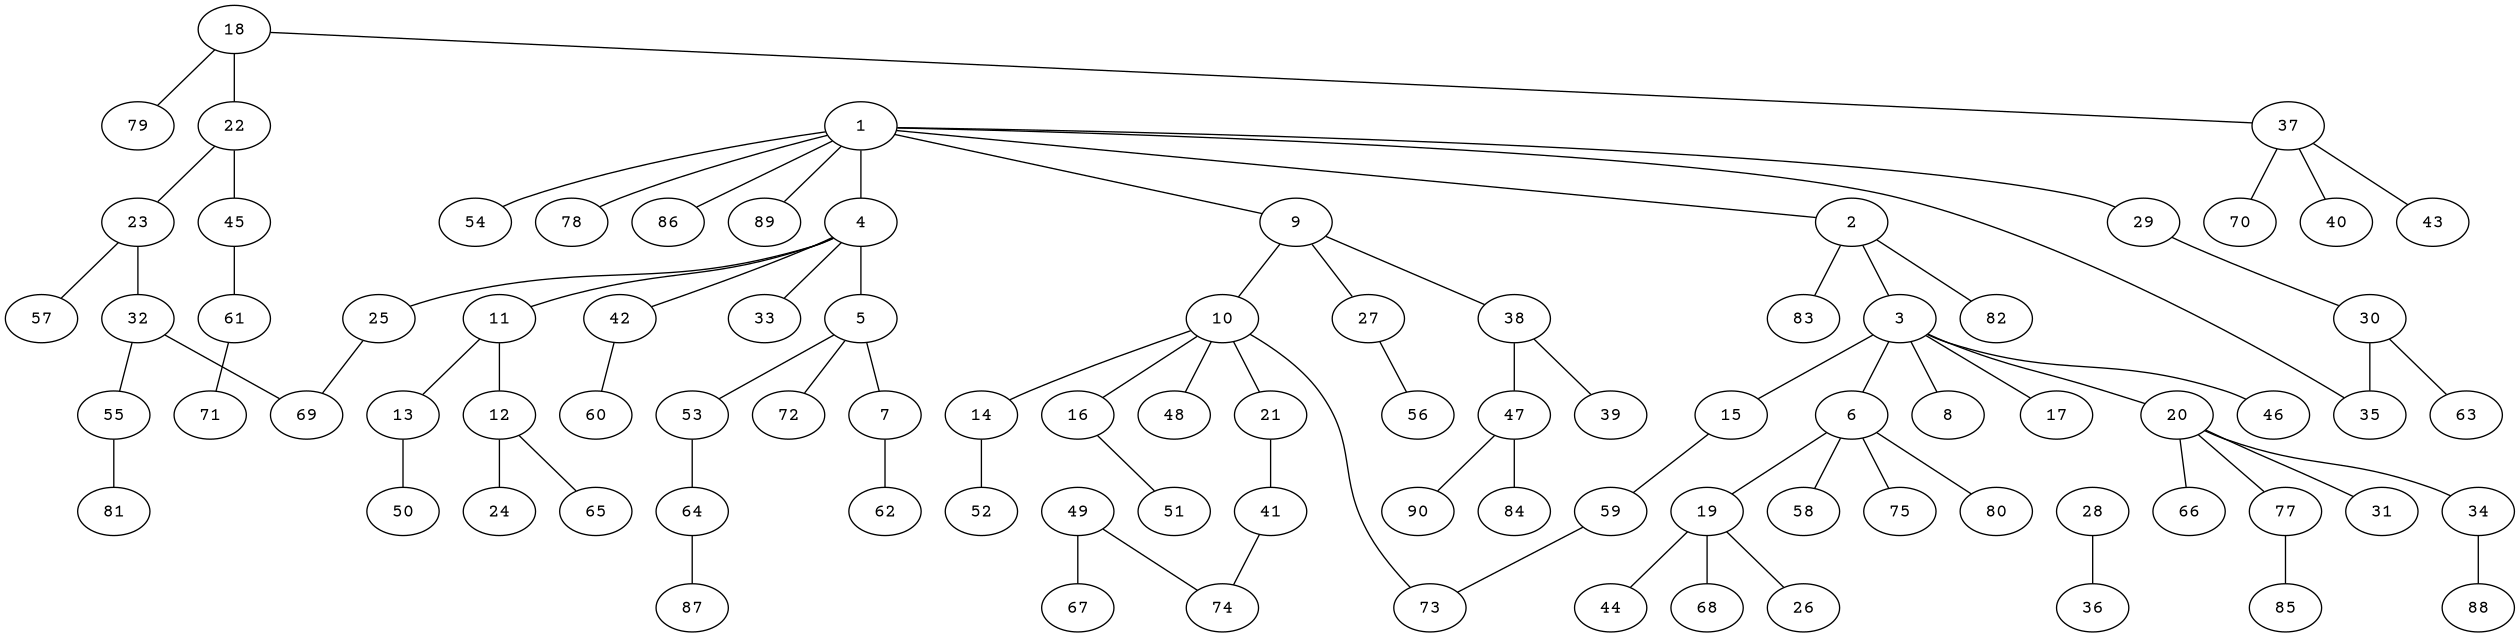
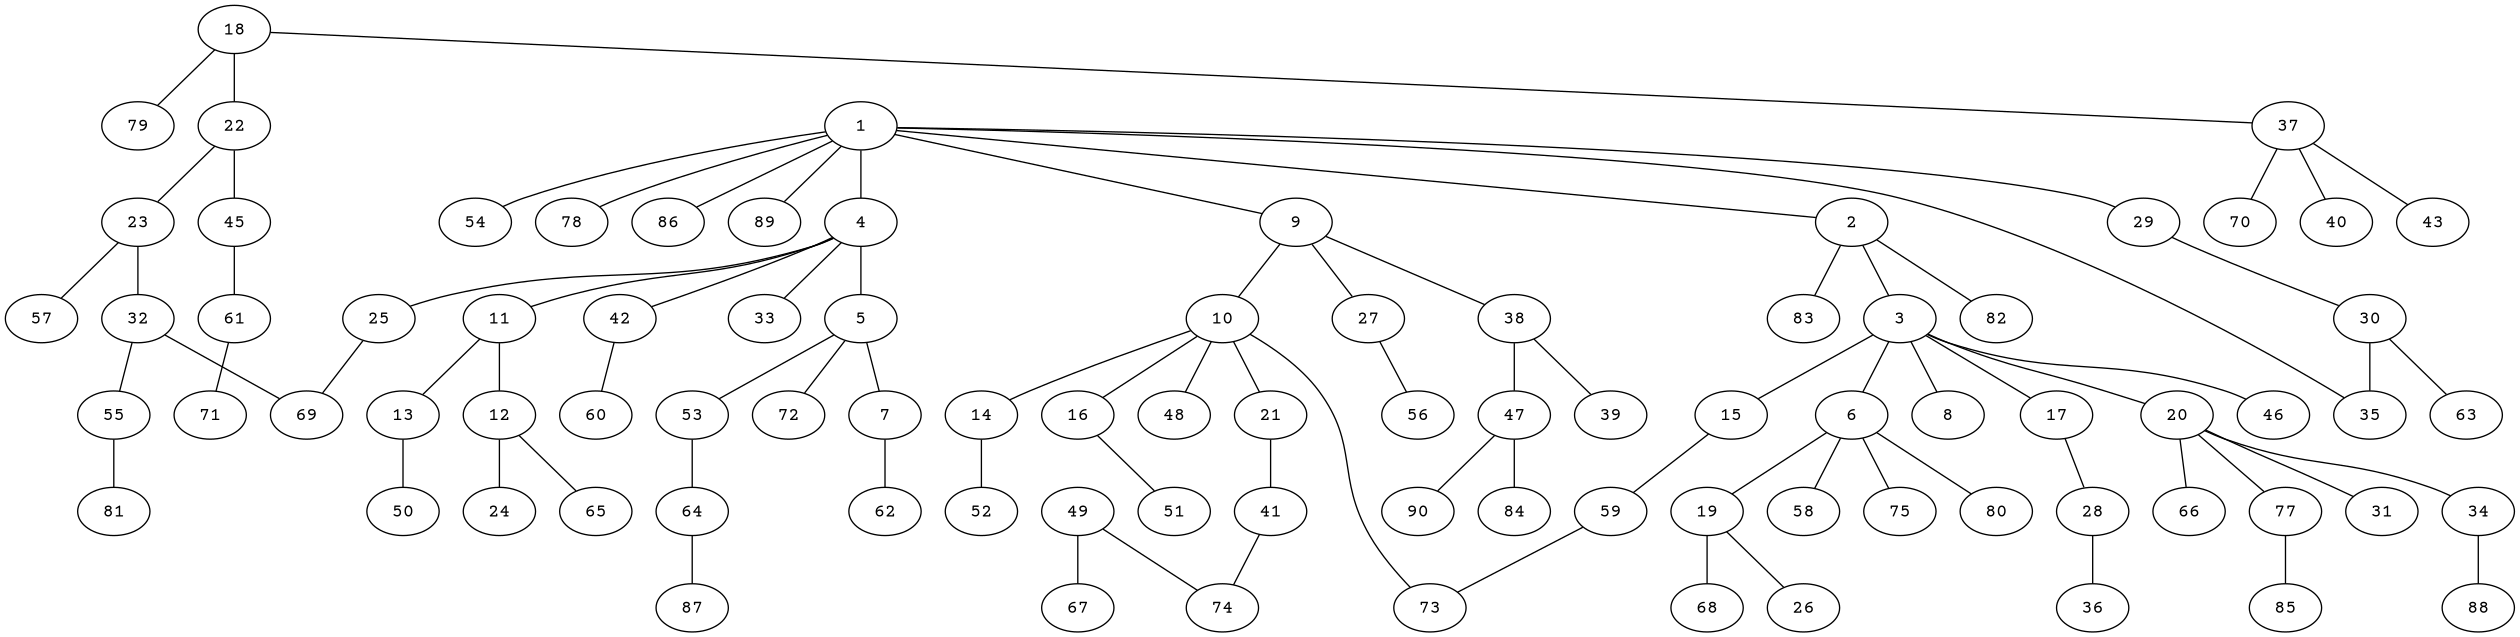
  graph {
    fontname="Courier Prime"
    node [fontname="Courier Prime"]
    edge [fontname="Courier Prime"]
    1
    2
    4
    9
    29
    35
    54
    78
    86
    89
    3
    82
    83
    5
    11
    25
    33
    42
    10
    27
    38
    18
    22
    37
    79
    30
    6
    8
    15
    17
    20
    46
    7
    53
    72
    12
    13
    69
    60
    21
    14
    16
    48
    73
    56
    39
    47
    23
    45
    40
    43
    70
    63
    19
    58
    75
    80
    59
    28
    31
    34
    66
    77
    26
-   44
    68
    41
    36
    88
    85
    62
    64
    24
    65
    50
    87
    74
    52
    51
    84
    90
    32
    57
    61
    49
    67
    55
    71
    81
    1 -- 2
    1 -- 4
    1 -- 9
    1 -- 29
    1 -- 35
    1 -- 54
    1 -- 78
    1 -- 86
    1 -- 89
    2 -- 3
    2 -- 82
    2 -- 83
    4 -- 5
    4 -- 11
    4 -- 25
    4 -- 33
    4 -- 42
    9 -- 10
    9 -- 27
    9 -- 38
    29 -- 30
    3 -- 6
    3 -- 8
    3 -- 15
    3 -- 17
    3 -- 20
    3 -- 46
    5 -- 7
    5 -- 53
    5 -- 72
    11 -- 12
    11 -- 13
    25 -- 69
    42 -- 60
    10 -- 21
    10 -- 14
    10 -- 16
    10 -- 48
    10 -- 73
    27 -- 56
    38 -- 39
    38 -- 47
    18 -- 22
    18 -- 37
    18 -- 79
    22 -- 23
    22 -- 45
    37 -- 40
    37 -- 43
    37 -- 70
    30 -- 35
    30 -- 63
    6 -- 19
    6 -- 58
    6 -- 75
    6 -- 80
    15 -- 59
+   17 -- 28
    20 -- 31
    20 -- 34
    20 -- 66
    20 -- 77
    7 -- 62
    53 -- 64
    12 -- 24
    12 -- 65
    13 -- 50
    21 -- 41
    14 -- 52
    16 -- 51
    47 -- 84
    47 -- 90
    23 -- 32
    23 -- 57
    45 -- 61
    19 -- 26
-   19 -- 44
    19 -- 68
    59 -- 73
    28 -- 36
    34 -- 88
    77 -- 85
    41 -- 74
    64 -- 87
    32 -- 69
    32 -- 55
    61 -- 71
    49 -- 74
    49 -- 67
    55 -- 81
  }
